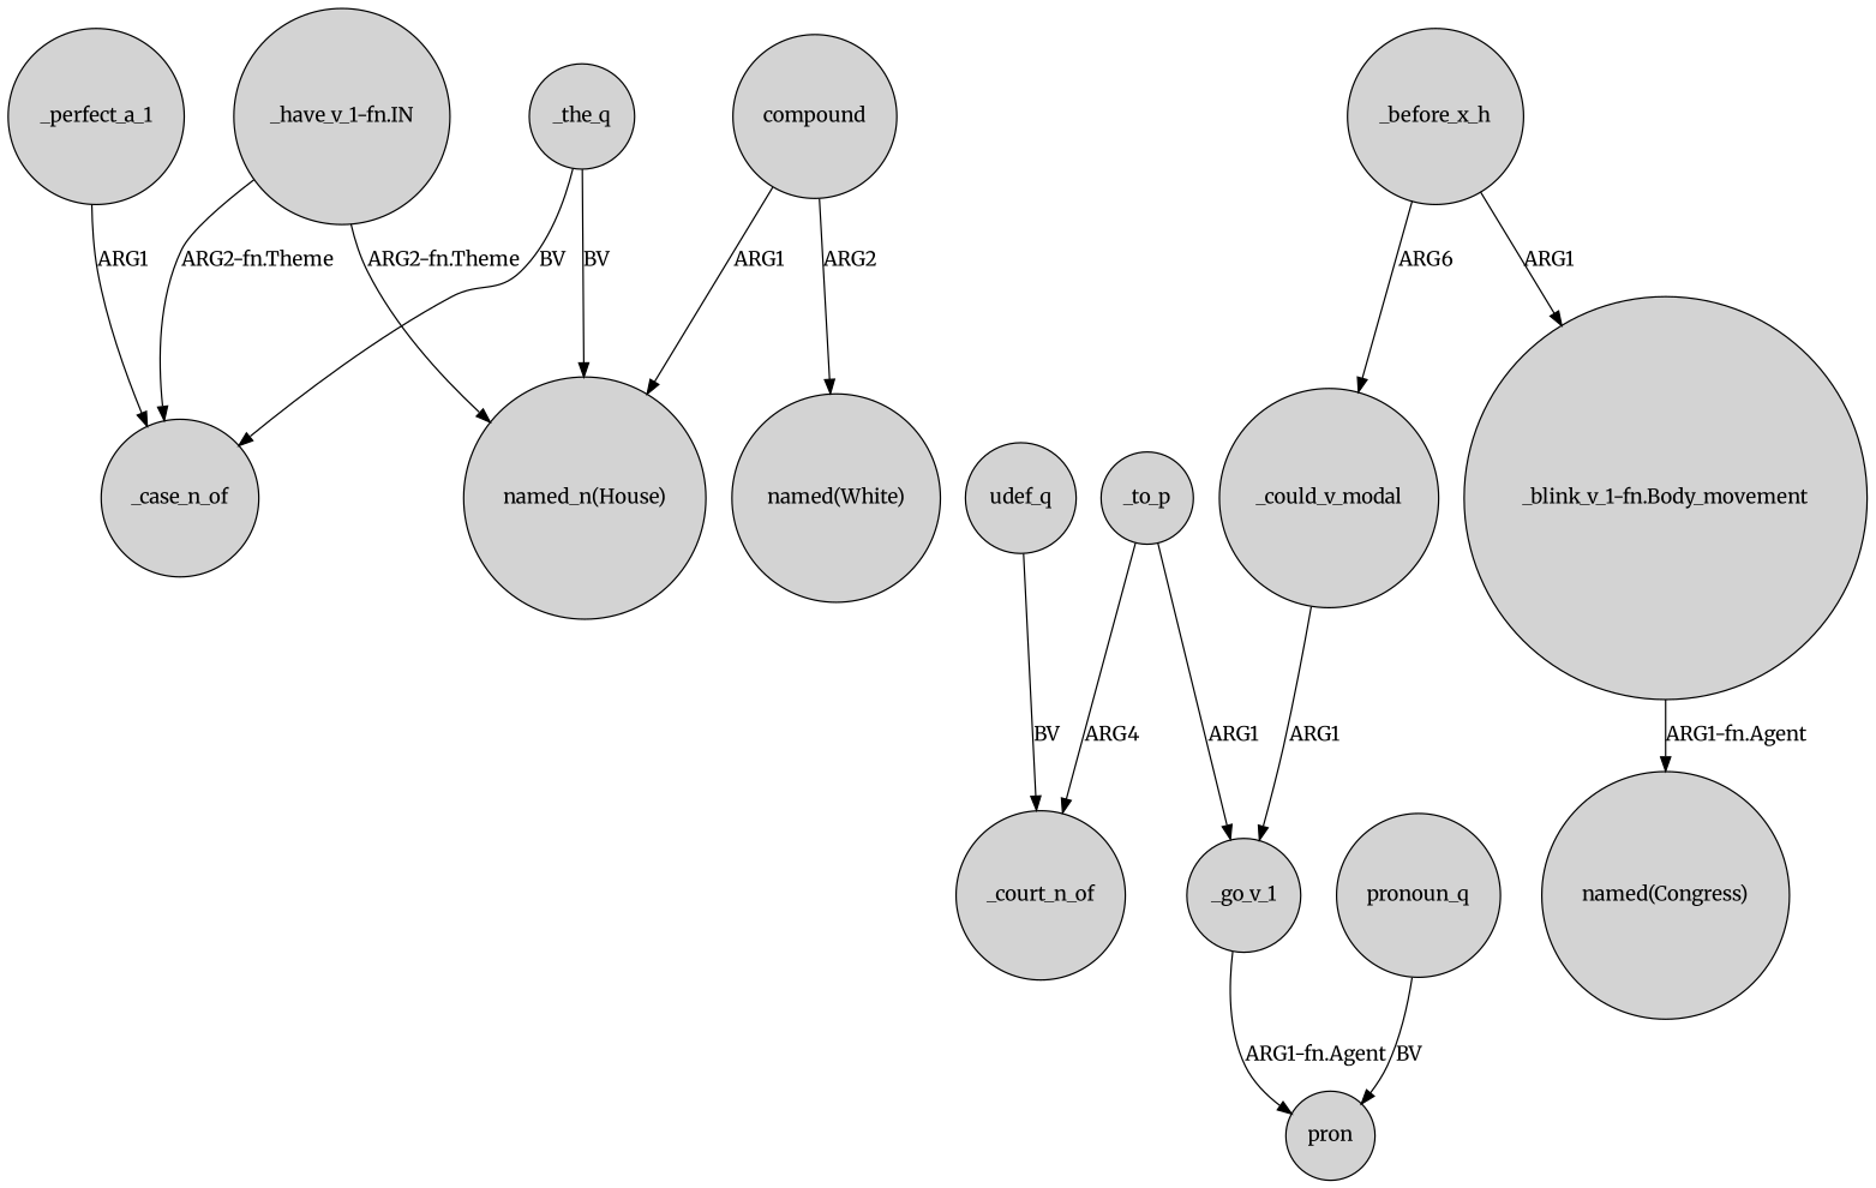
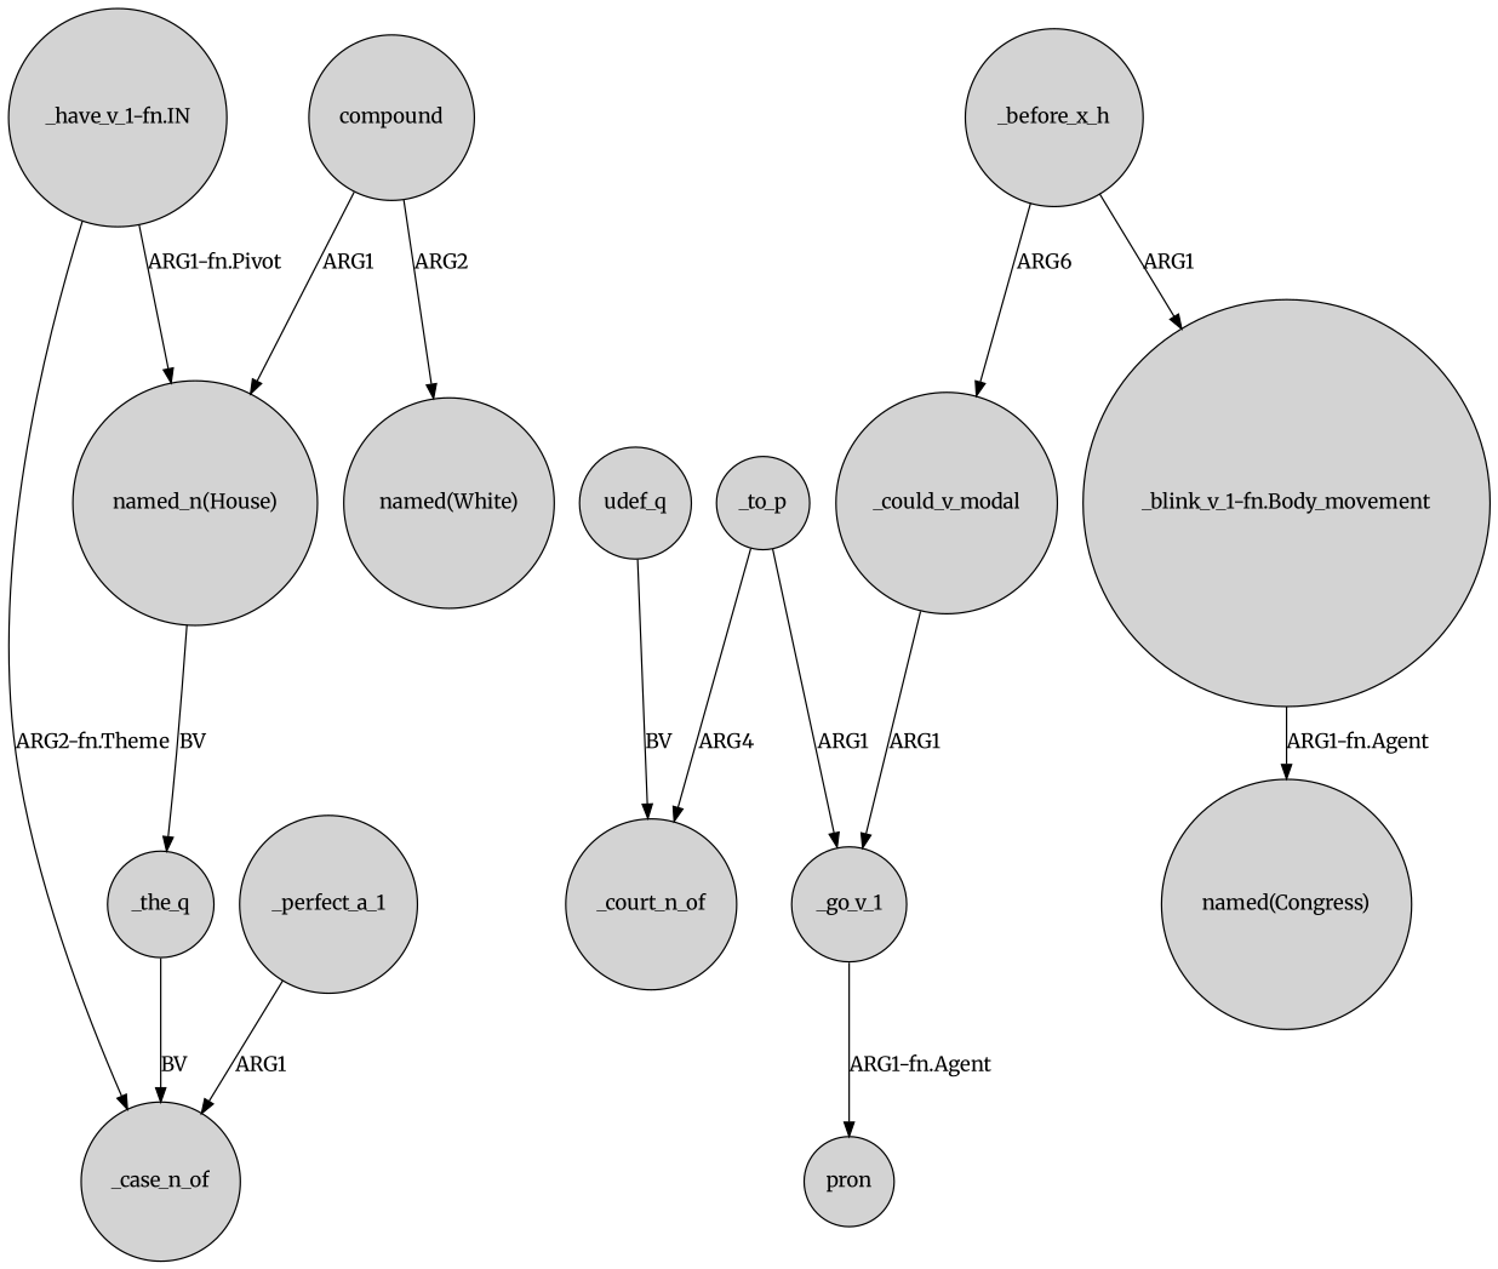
  digraph {
    fontname=Merriweather
    node [fontname=Merriweather shape=circle style=filled]
    edge [fontname=Merriweather]
    "_have_v_1-fn.IN"
    _case_n_of
    "named_n(House)"
    udef_q
    _court_n_of
    _perfect_a_1
    compound
    "named(White)"
-   pronoun_q
    pron
    _to_p
    _go_v_1
    _the_q
    "_blink_v_1-fn.Body_movement"
    "named(Congress)"
    _could_v_modal
    _before_x_h
    "_have_v_1-fn.IN" -> _case_n_of [label="ARG2-fn.Theme"]
-   "_have_v_1-fn.IN" -> "named_n(House)" [label="ARG2-fn.Theme"]
+   "_have_v_1-fn.IN" -> "named_n(House)" [label="ARG1-fn.Pivot"]
    udef_q -> _court_n_of [label=BV]
    _perfect_a_1 -> _case_n_of [label=ARG1]
    compound -> "named_n(House)" [label=ARG1]
    compound -> "named(White)" [label=ARG2]
-   pronoun_q -> pron [label=BV]
    _to_p -> _court_n_of [label=ARG4]
    _to_p -> _go_v_1 [label=ARG1]
    _go_v_1 -> pron [label="ARG1-fn.Agent"]
    _the_q -> _case_n_of [label=BV]
-   _the_q -> "named_n(House)" [label=BV]
+   "named_n(House)" -> _the_q [label=BV]
    "_blink_v_1-fn.Body_movement" -> "named(Congress)" [label="ARG1-fn.Agent"]
    _could_v_modal -> _go_v_1 [label=ARG1]
    _before_x_h -> "_blink_v_1-fn.Body_movement" [label=ARG1]
    _before_x_h -> _could_v_modal [label=ARG6]
  }
